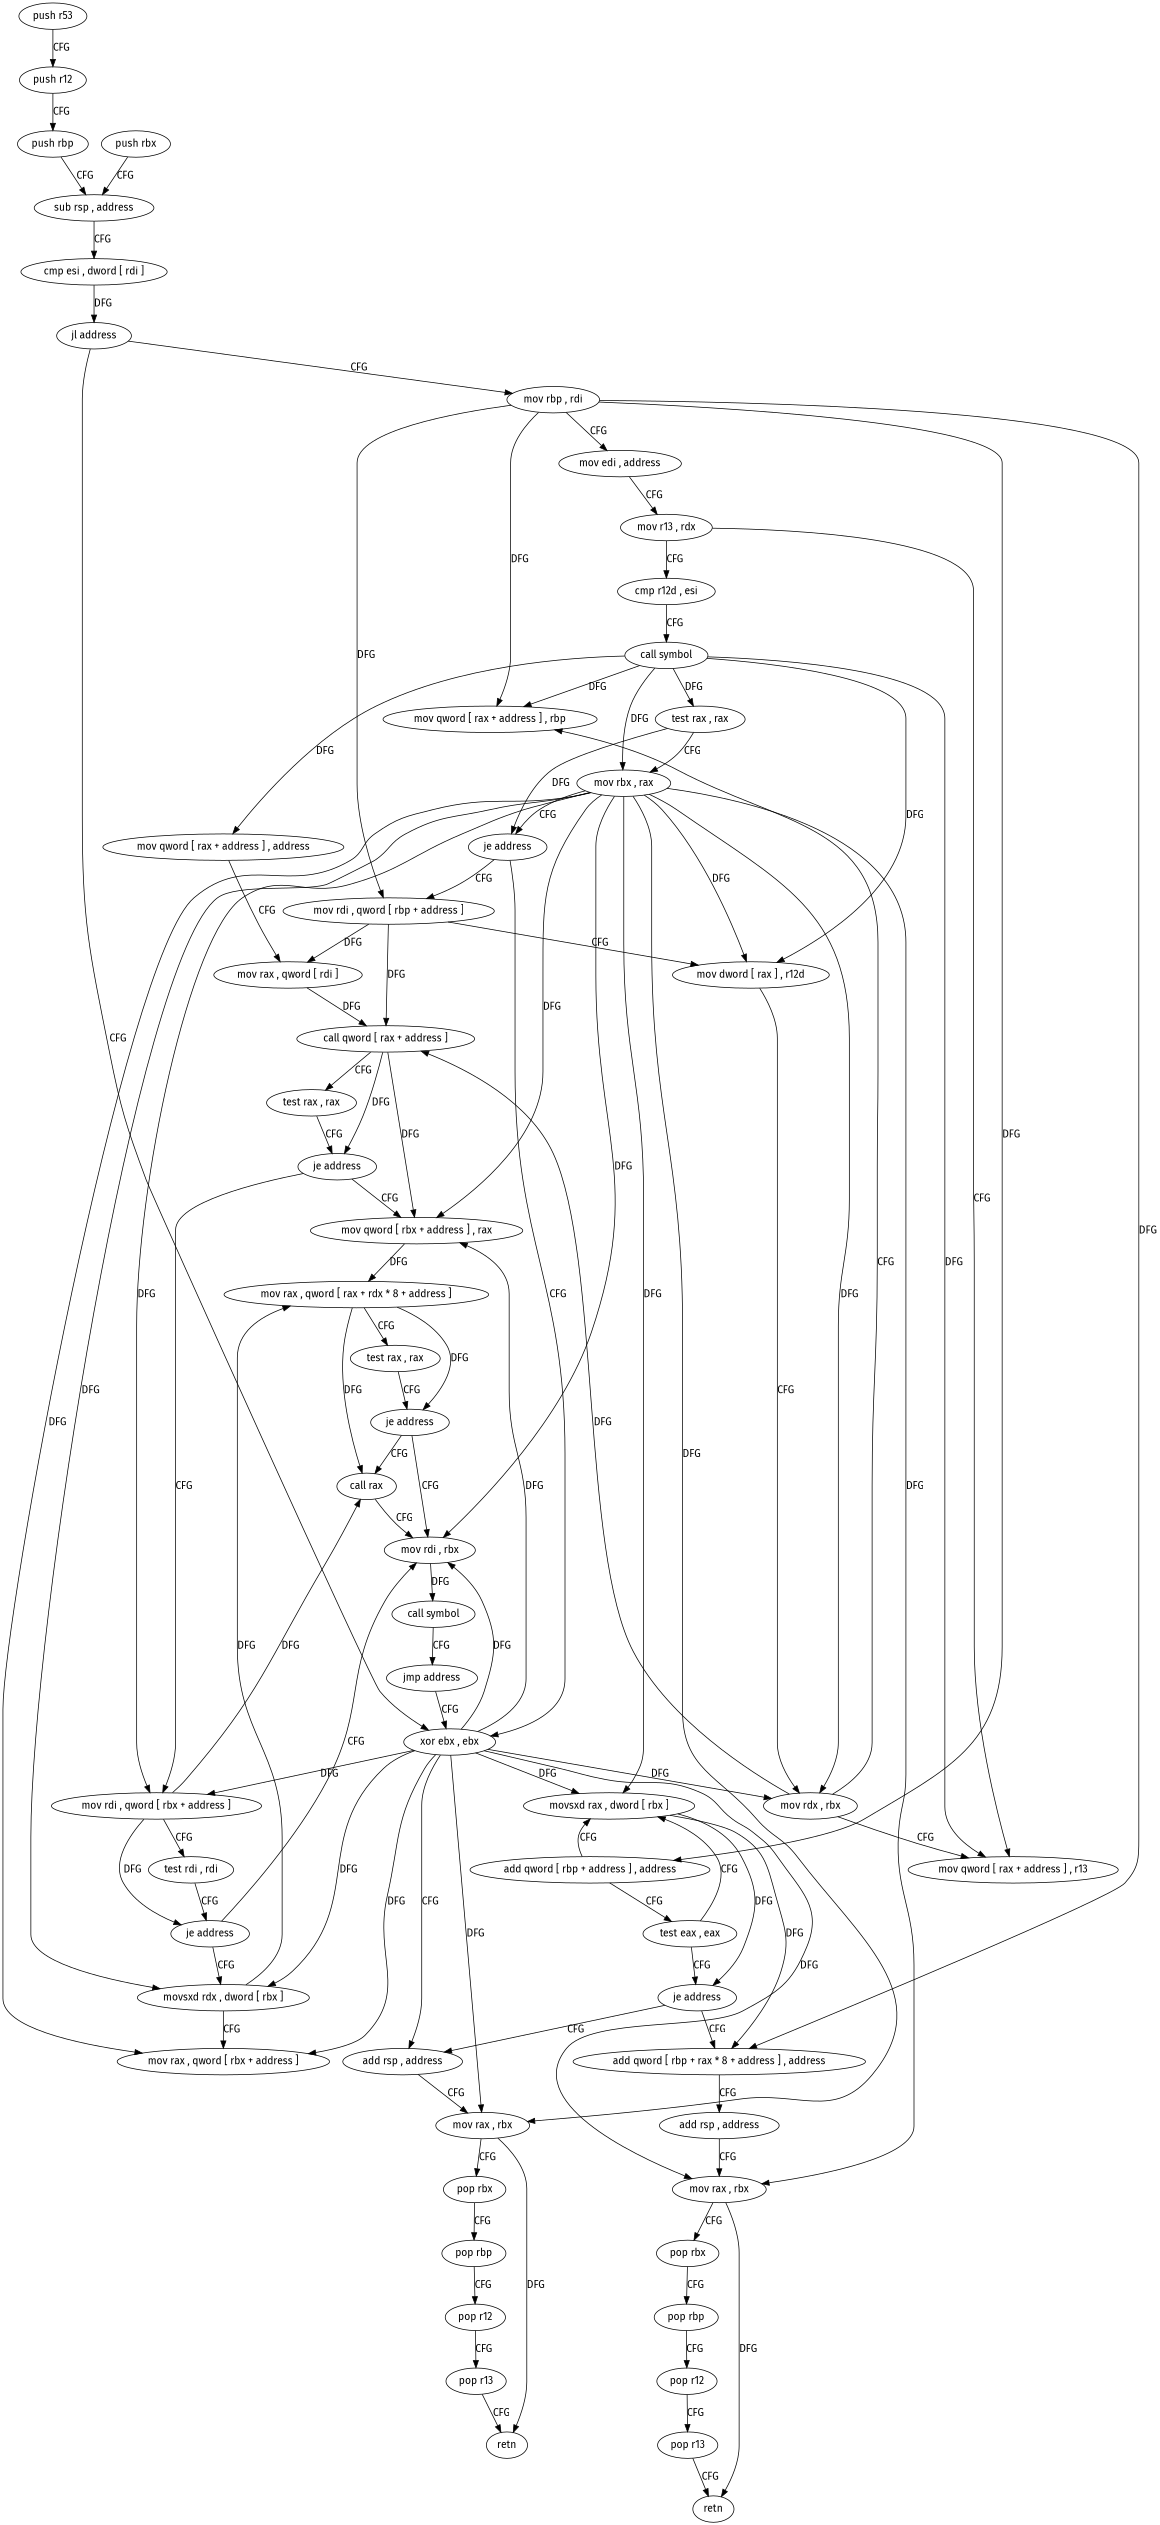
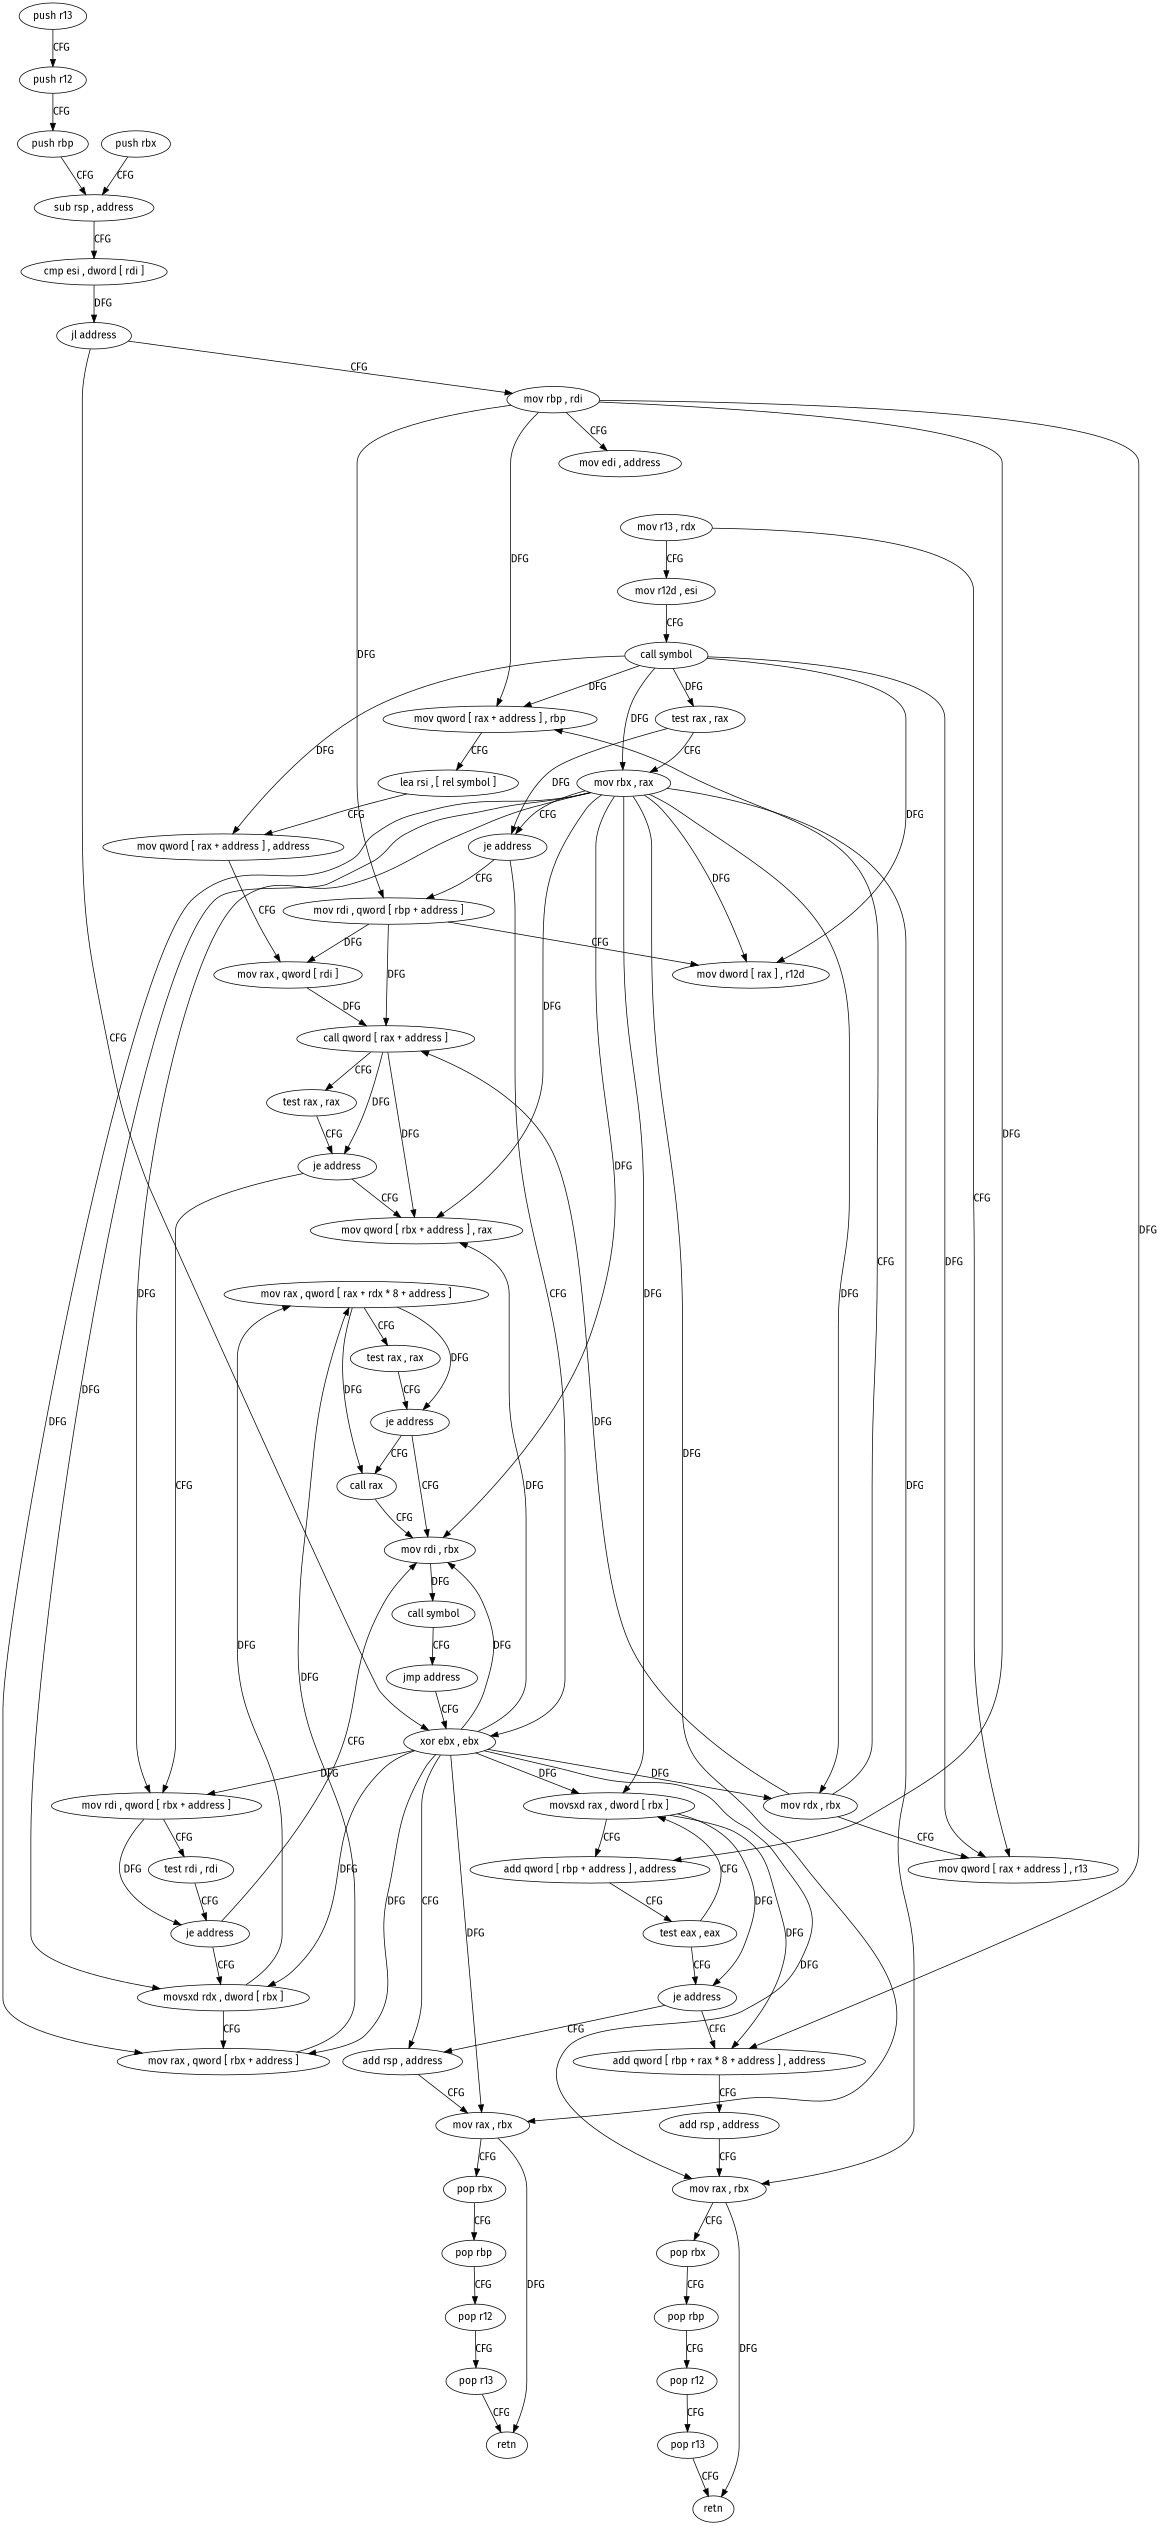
  digraph {
    fontname="Fira Sans"
    node [fontname="Fira Sans"]
    edge [fontname="Fira Sans"]
-   n1 [label="push r53"]
+   n1 [label="push r13"]
    n2 [label="push r12"]
    n3 [label="push rbp"]
    n4 [label="sub rsp , address"]
    n5 [label="push rbx"]
    n6 [label="cmp esi , dword [ rdi ]"]
    n7 [label="jl address"]
    n8 [label="mov rbp , rdi"]
    n9 [label="xor ebx , ebx"]
    n10 [label="mov edi , address"]
    n11 [label="mov rdi , qword [ rbp + address ]"]
    n12 [label="mov qword [ rax + address ] , rbp"]
    n13 [label="add qword [ rbp + address ] , address"]
    n14 [label="add qword [ rbp + rax * 8 + address ] , address"]
    n15 [label="add rsp , address"]
    n16 [label="mov rdx , rbx"]
    n17 [label="mov rdi , qword [ rbx + address ]"]
    n18 [label="mov qword [ rbx + address ] , rax"]
    n19 [label="mov rdi , rbx"]
    n20 [label="movsxd rdx , dword [ rbx ]"]
    n21 [label="movsxd rax , dword [ rbx ]"]
    n22 [label="mov rax , qword [ rbx + address ]"]
    n23 [label="mov rax , rbx"]
    n24 [label="mov rax , rbx"]
    n25 [label="mov r13 , rdx"]
    n26 [label="mov dword [ rax ] , r12d"]
    n27 [label="mov rax , qword [ rdi ]"]
    n28 [label="call qword [ rax + address ]"]
+   n29 [label="lea rsi , [ rel symbol ]"]
    n30 [label="test eax , eax"]
    n31 [label="add rsp , address"]
    n32 [label="mov qword [ rax + address ] , r13"]
    n33 [label="test rdi , rdi"]
    n34 [label="je address"]
    n35 [label="call rax"]
    n36 [label="call symbol"]
    n37 [label="mov rax , qword [ rax + rdx * 8 + address ]"]
    n38 [label="je address"]
    n39 [label="pop rbx"]
    n40 [label=retn]
    n41 [label="pop rbx"]
    n42 [label=retn]
-   n43 [label="cmp r12d , esi"]
+   n43 [label="mov r12d , esi"]
    n44 [label="call symbol"]
    n45 [label="test rax , rax"]
    n46 [label="mov rbx , rax"]
    n47 [label="mov qword [ rax + address ] , address"]
    n48 [label="je address"]
    n49 [label="test rax , rax"]
    n50 [label="je address"]
    n51 [label="jmp address"]
    n52 [label="test rax , rax"]
    n53 [label="je address"]
    n54 [label="pop rbp"]
    n55 [label="pop r12"]
    n56 [label="pop r13"]
    n57 [label="pop rbp"]
    n58 [label="pop r12"]
    n59 [label="pop r13"]
    n1 -> n2 [label=CFG]
    n2 -> n3 [label=CFG]
    n3 -> n4 [label=CFG]
    n4 -> n6 [label=CFG]
    n5 -> n4 [label=CFG]
    n6 -> n7 [label=DFG]
    n7 -> n8 [label=CFG]
    n7 -> n9 [label=CFG]
    n8 -> n10 [label=CFG]
    n8 -> n11 [label=DFG]
    n8 -> n12 [label=DFG]
    n8 -> n13 [label=DFG]
    n8 -> n14 [label=DFG]
    n9 -> n15 [label=CFG]
    n9 -> n16 [label=DFG]
    n9 -> n17 [label=DFG]
    n9 -> n18 [label=DFG]
    n9 -> n19 [label=DFG]
    n9 -> n20 [label=DFG]
    n9 -> n21 [label=DFG]
    n9 -> n22 [label=DFG]
    n9 -> n23 [label=DFG]
    n9 -> n24 [label=DFG]
-   n10 -> n25 [label=CFG]
    n11 -> n26 [label=CFG]
    n11 -> n27 [label=DFG]
    n11 -> n28 [label=DFG]
+   n12 -> n29 [label=CFG]
    n13 -> n30 [label=CFG]
    n14 -> n31 [label=CFG]
    n15 -> n23 [label=CFG]
    n16 -> n12 [label=CFG]
    n16 -> n28 [label=DFG]
    n16 -> n32 [label=CFG]
    n17 -> n33 [label=CFG]
    n17 -> n34 [label=DFG]
-   n17 -> n35 [label=DFG]
    n19 -> n36 [label=DFG]
    n20 -> n22 [label=CFG]
    n20 -> n37 [label=DFG]
-   n13 -> n21 [label=CFG]
+   n21 -> n13 [label=CFG]
    n21 -> n14 [label=DFG]
    n21 -> n38 [label=DFG]
-   n18 -> n37 [label=DFG]
+   n22 -> n37 [label=DFG]
    n23 -> n39 [label=CFG]
    n23 -> n40 [label=DFG]
    n24 -> n41 [label=CFG]
    n24 -> n42 [label=DFG]
    n25 -> n32 [label=CFG]
    n25 -> n43 [label=CFG]
-   n26 -> n16 [label=CFG]
    n27 -> n28 [label=DFG]
    n28 -> n18 [label=DFG]
    n28 -> n49 [label=CFG]
    n28 -> n50 [label=DFG]
+   n29 -> n47 [label=CFG]
    n30 -> n21 [label=CFG]
    n30 -> n38 [label=CFG]
    n31 -> n24 [label=CFG]
    n33 -> n34 [label=CFG]
    n34 -> n19 [label=CFG]
    n34 -> n20 [label=CFG]
    n35 -> n19 [label=CFG]
    n36 -> n51 [label=CFG]
    n37 -> n35 [label=DFG]
    n37 -> n52 [label=CFG]
    n37 -> n53 [label=DFG]
    n38 -> n14 [label=CFG]
    n38 -> n15 [label=CFG]
    n39 -> n54 [label=CFG]
    n41 -> n57 [label=CFG]
    n43 -> n44 [label=CFG]
    n44 -> n12 [label=DFG]
    n44 -> n26 [label=DFG]
    n44 -> n32 [label=DFG]
    n44 -> n45 [label=DFG]
    n44 -> n46 [label=DFG]
    n44 -> n47 [label=DFG]
    n45 -> n46 [label=CFG]
    n45 -> n48 [label=DFG]
    n46 -> n16 [label=DFG]
    n46 -> n17 [label=DFG]
    n46 -> n18 [label=DFG]
    n46 -> n19 [label=DFG]
    n46 -> n20 [label=DFG]
    n46 -> n21 [label=DFG]
    n46 -> n22 [label=DFG]
    n46 -> n23 [label=DFG]
    n46 -> n24 [label=DFG]
    n46 -> n26 [label=DFG]
    n46 -> n48 [label=CFG]
    n47 -> n27 [label=CFG]
    n48 -> n9 [label=CFG]
    n48 -> n11 [label=CFG]
    n49 -> n50 [label=CFG]
    n50 -> n17 [label=CFG]
    n50 -> n18 [label=CFG]
    n51 -> n9 [label=CFG]
    n52 -> n53 [label=CFG]
    n53 -> n19 [label=CFG]
    n53 -> n35 [label=CFG]
    n54 -> n55 [label=CFG]
    n55 -> n56 [label=CFG]
    n56 -> n40 [label=CFG]
    n57 -> n58 [label=CFG]
    n58 -> n59 [label=CFG]
    n59 -> n42 [label=CFG]
  }
